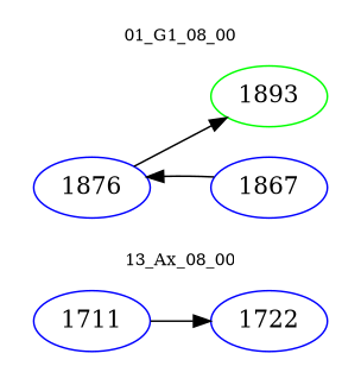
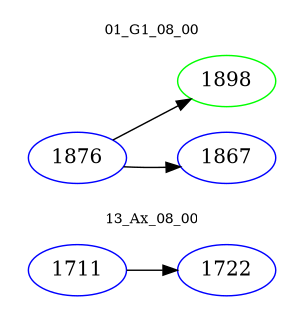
  digraph {
    rankdir=LR
    node [color=blue]
    edge [color=black]
    n1 [label=1711]
    n2 [label=1722]
    n3 [label=1876]
    n4 [label=1867]
-   n5 [color=green label=1893]
+   n5 [color=green label=1898]
    subgraph cluster_1 {
      color=white
      fontsize=10
      label="13_Ax_08_00"
      n1
      n2
    }
    subgraph cluster_2 {
      color=white
      fontsize=10
      label="01_G1_08_00"
      n3
      n4
      n5
    }
    n1 -> n2
-   n4 -> n3
+   n3 -> n4
    n3 -> n5
  }
